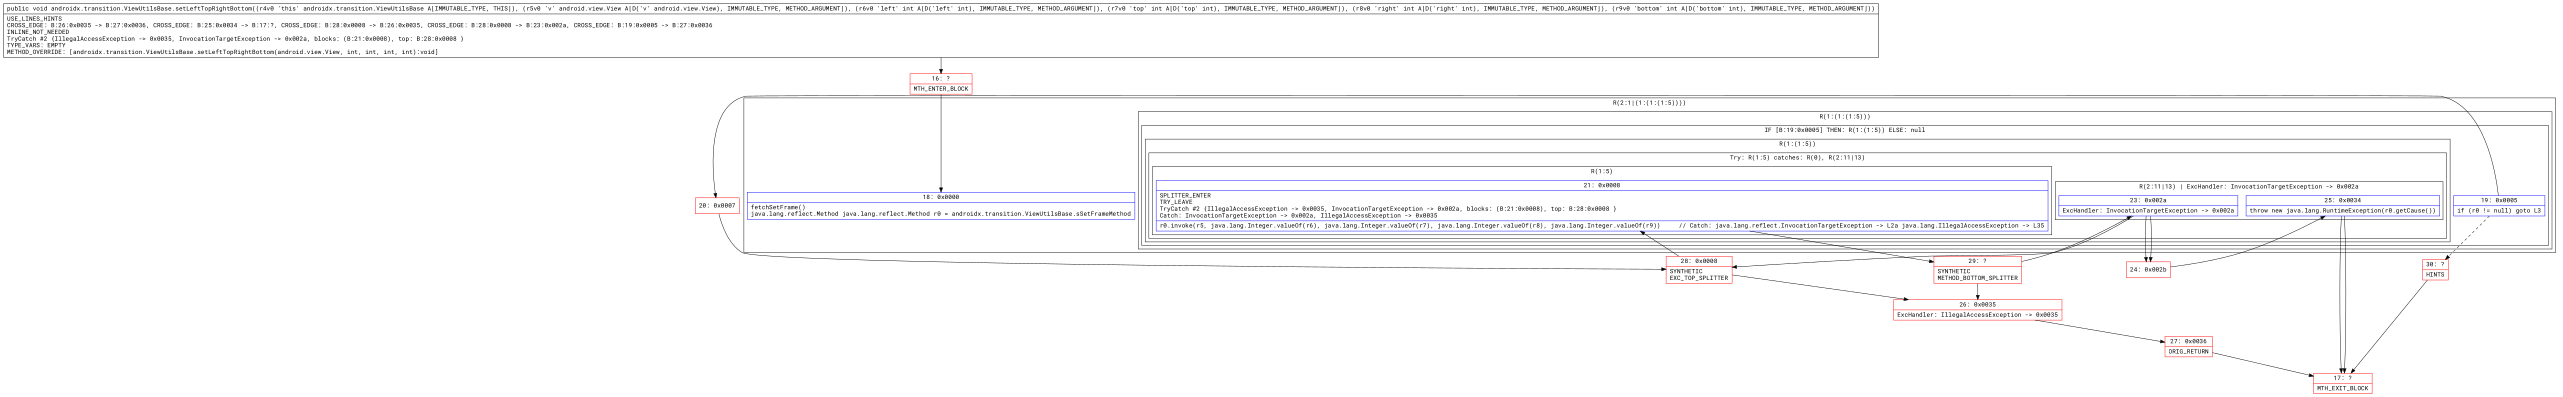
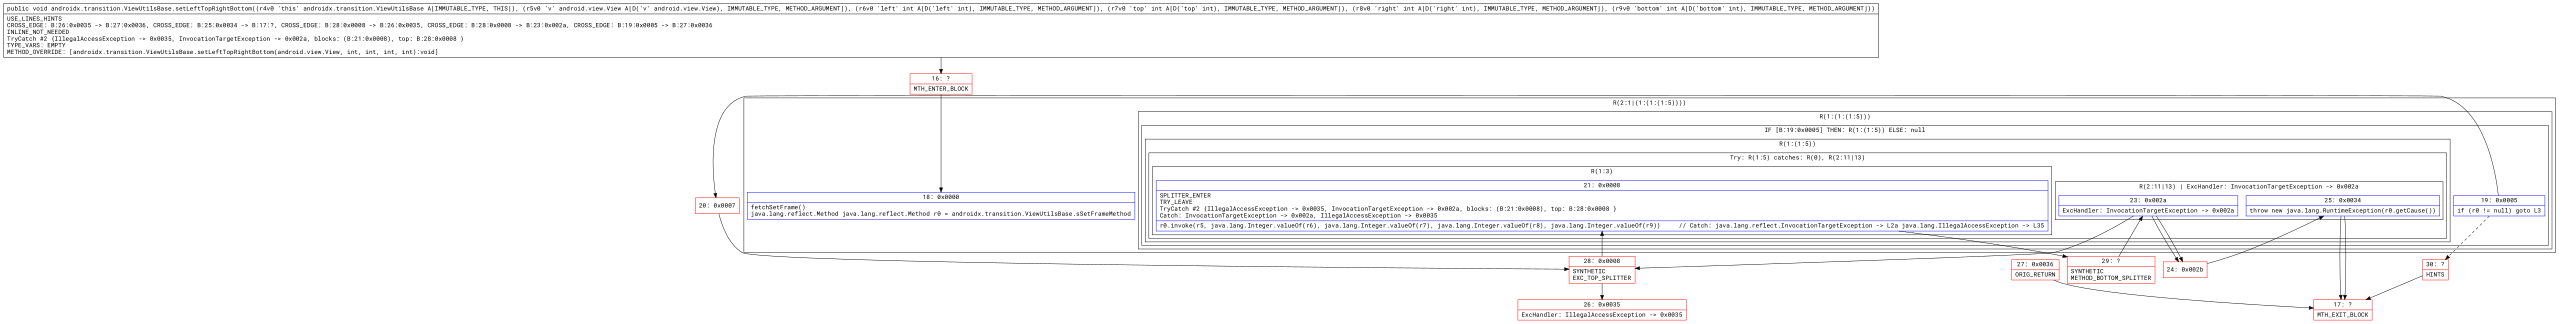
  digraph {
    fontname="Roboto Mono"
    node [color=red fontname="Roboto Mono" shape=record]
    edge [fontname="Roboto Mono"]
    n1 [color=blue label="{21\:\ 0x0008|SPLITTER_ENTER\lTRY_LEAVE\lTryCatch #2 \{IllegalAccessException \-\> 0x0035, InvocationTargetException \-\> 0x002a, blocks: (B:21:0x0008), top: B:28:0x0008 \}\lCatch: InvocationTargetException \-\> 0x002a, IllegalAccessException \-\> 0x0035\l|r0.invoke(r5, java.lang.Integer.valueOf(r6), java.lang.Integer.valueOf(r7), java.lang.Integer.valueOf(r8), java.lang.Integer.valueOf(r9))     \/\/ Catch: java.lang.reflect.InvocationTargetException \-\> L2a java.lang.IllegalAccessException \-\> L35\l}"]
    n2 [color=blue label="{23\:\ 0x002a|ExcHandler: InvocationTargetException \-\> 0x002a\l}"]
    n3 [color=blue label="{25\:\ 0x0034|throw new java.lang.RuntimeException(r0.getCause())\l}"]
    n4 [color=blue label="{19\:\ 0x0005|if (r0 != null) goto L3\l}"]
    n5 [color=blue label="{18\:\ 0x0000|fetchSetFrame()\ljava.lang.reflect.Method java.lang.reflect.Method r0 = androidx.transition.ViewUtilsBase.sSetFrameMethod\l}"]
    n6 [label="{29\:\ ?|SYNTHETIC\lMETHOD_BOTTOM_SPLITTER\l}"]
    n7 [label="{24\:\ 0x002b}"]
    n8 [label="{28\:\ 0x0008|SYNTHETIC\lEXC_TOP_SPLITTER\l}"]
    n9 [label="{17\:\ ?|MTH_EXIT_BLOCK\l}"]
    n10 [label="{20\:\ 0x0007}"]
    n11 [label="{30\:\ ?|HINTS\l}"]
    n12 [label="{26\:\ 0x0035|ExcHandler: IllegalAccessException \-\> 0x0035\l}"]
    n13 [label="{16\:\ ?|MTH_ENTER_BLOCK\l}"]
    n14 [label="{27\:\ 0x0036|ORIG_RETURN\l}"]
    n15 [label="{public void androidx.transition.ViewUtilsBase.setLeftTopRightBottom((r4v0 'this' androidx.transition.ViewUtilsBase A[IMMUTABLE_TYPE, THIS]), (r5v0 'v' android.view.View A[D('v' android.view.View), IMMUTABLE_TYPE, METHOD_ARGUMENT]), (r6v0 'left' int A[D('left' int), IMMUTABLE_TYPE, METHOD_ARGUMENT]), (r7v0 'top' int A[D('top' int), IMMUTABLE_TYPE, METHOD_ARGUMENT]), (r8v0 'right' int A[D('right' int), IMMUTABLE_TYPE, METHOD_ARGUMENT]), (r9v0 'bottom' int A[D('bottom' int), IMMUTABLE_TYPE, METHOD_ARGUMENT]))  | USE_LINES_HINTS\lCROSS_EDGE: B:26:0x0035 \-\> B:27:0x0036, CROSS_EDGE: B:25:0x0034 \-\> B:17:?, CROSS_EDGE: B:28:0x0008 \-\> B:26:0x0035, CROSS_EDGE: B:28:0x0008 \-\> B:23:0x002a, CROSS_EDGE: B:19:0x0005 \-\> B:27:0x0036\lINLINE_NOT_NEEDED\lTryCatch #2 \{IllegalAccessException \-\> 0x0035, InvocationTargetException \-\> 0x002a, blocks: (B:21:0x0008), top: B:28:0x0008 \}\lTYPE_VARS: EMPTY\lMETHOD_OVERRIDE: [androidx.transition.ViewUtilsBase.setLeftTopRightBottom(android.view.View, int, int, int, int):void]\l}" color=""]
    subgraph cluster_1 {
      label="R(2:1|(1:(1:(1:5))))"
      n5
      subgraph cluster_2 {
        label="R(1:(1:(1:5)))"
        subgraph cluster_3 {
          label="IF [B:19:0x0005] THEN: R(1:(1:5)) ELSE: null"
          n4
          subgraph cluster_4 {
            label="R(1:(1:5))"
            subgraph cluster_5 {
              label="Try: R(1:5) catches: R(0), R(2:11|13)"
              subgraph cluster_6 {
-               label="R(1:5)"
+               label="R(1:3)"
                n1
              }
              subgraph cluster_7 {
                label="R(0) | ExcHandler: IllegalAccessException \-\> 0x0035\l"
              }
              subgraph cluster_8 {
                label="R(2:11|13) | ExcHandler: InvocationTargetException \-\> 0x002a\l"
                n2
                n3
              }
            }
          }
        }
      }
    }
    subgraph cluster_9 {
      label="R(0) | ExcHandler: IllegalAccessException \-\> 0x0035\l"
    }
    subgraph cluster_10 {
      label="R(2:11|13) | ExcHandler: InvocationTargetException \-\> 0x002a\l"
    }
    n1 -> n6
    n2 -> n7
    n2 -> n7
    n2 -> n8
    n3 -> n9
    n3 -> n9
    n4 -> n10
    n4 -> n11 [style=dashed]
    n6 -> n2
-   n6 -> n12
    n7 -> n3
    n8 -> n1
    n8 -> n12
    n10 -> n8
    n11 -> n9
-   n12 -> n14
    n13 -> n5
    n14 -> n9
    n15 -> n13
  }
